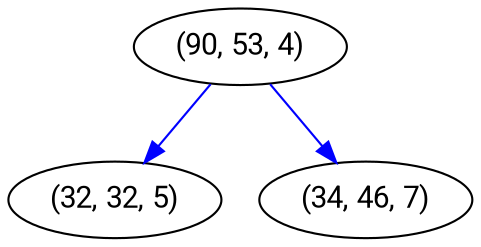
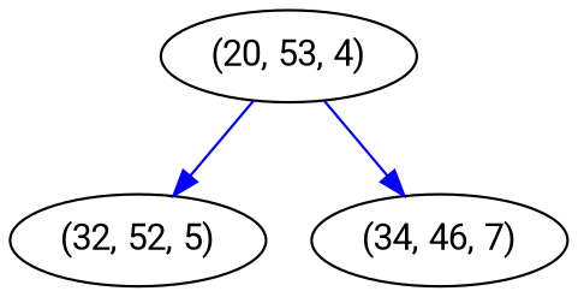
  digraph {
    fontname=Roboto
    node [fontname=Roboto]
    edge [color=blue fontname=Roboto]
-   "(20, 53, 4)" [label="(90, 53, 4)"]
-   "(32, 52, 5)" [label="(32, 32, 5)"]
+   "(20, 53, 4)"
+   "(32, 52, 5)"
    "(34, 46, 7)"
    "(20, 53, 4)" -> "(32, 52, 5)"
    "(20, 53, 4)" -> "(34, 46, 7)"
  }
